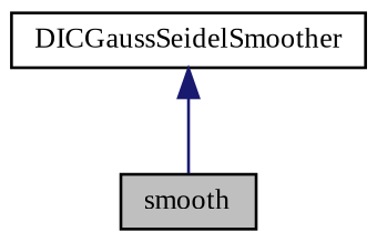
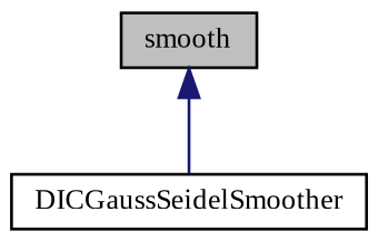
  digraph {
    rankdir=TB
    fontname="Liberation Serif"
    node [color=black fontname="Liberation Serif" fontsize=10 shape=record]
    n1 [fillcolor=grey75 fontcolor=black height=0.2 label=smooth style=filled width=0.4]
    n2 [height=0.2 label=DICGaussSeidelSmoother width=0.4]
-   n2 -> n1 [color=midnightblue dir=back fontname="Liberation Serif" fontsize=10 labelfontname=Helvetica labelfontsize=10 style=solid]
+   n1 -> n2 [color=midnightblue dir=back fontname="Liberation Serif" fontsize=10 labelfontname=Helvetica labelfontsize=10 style=solid]
  }
